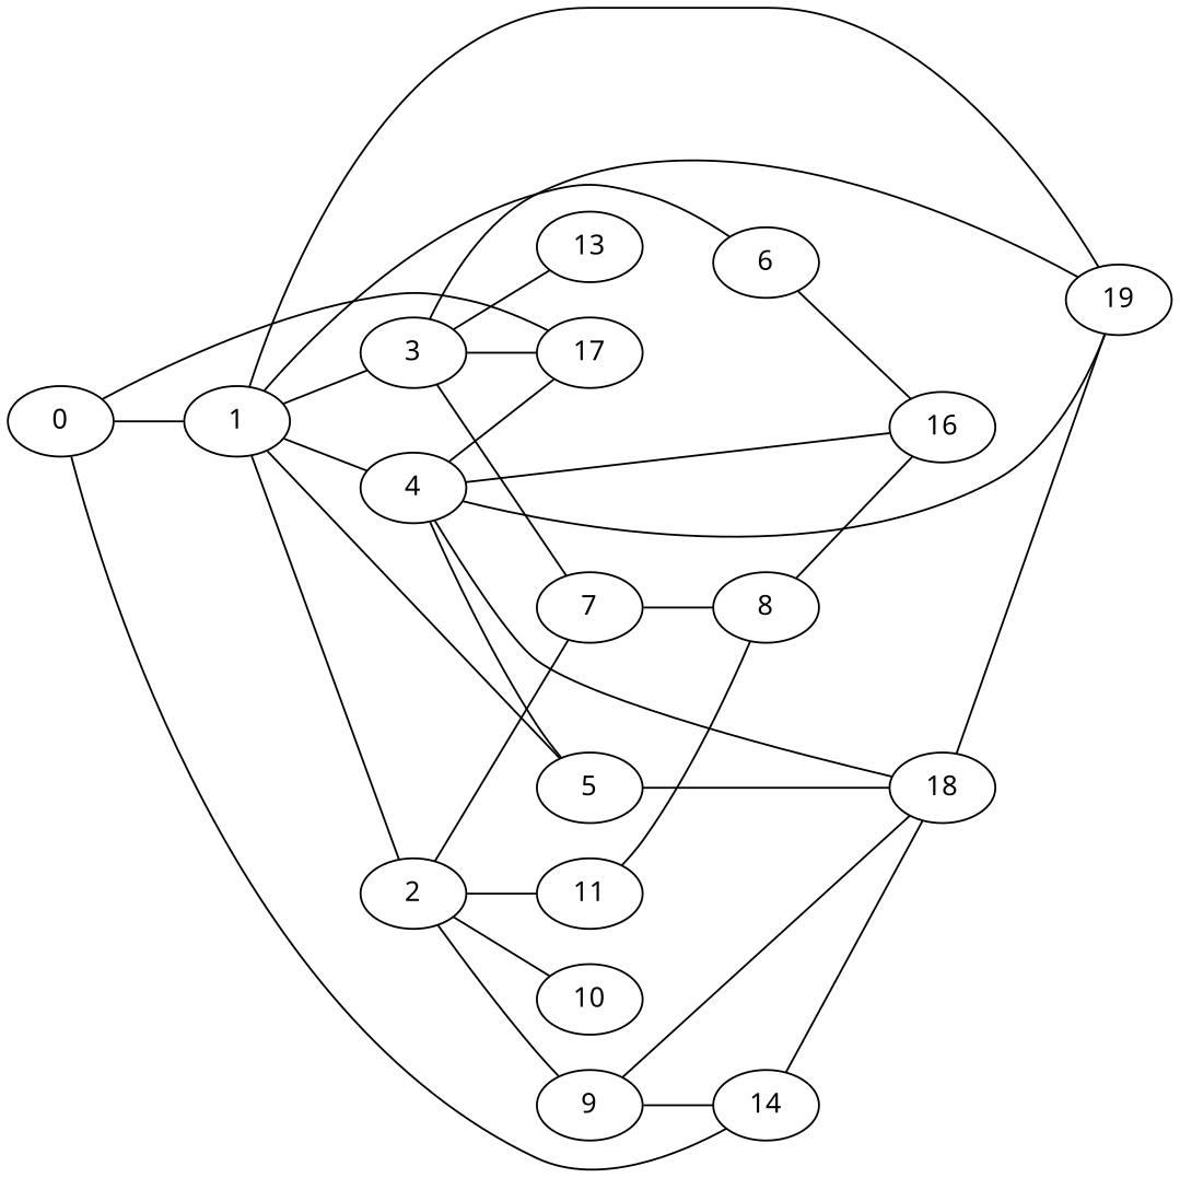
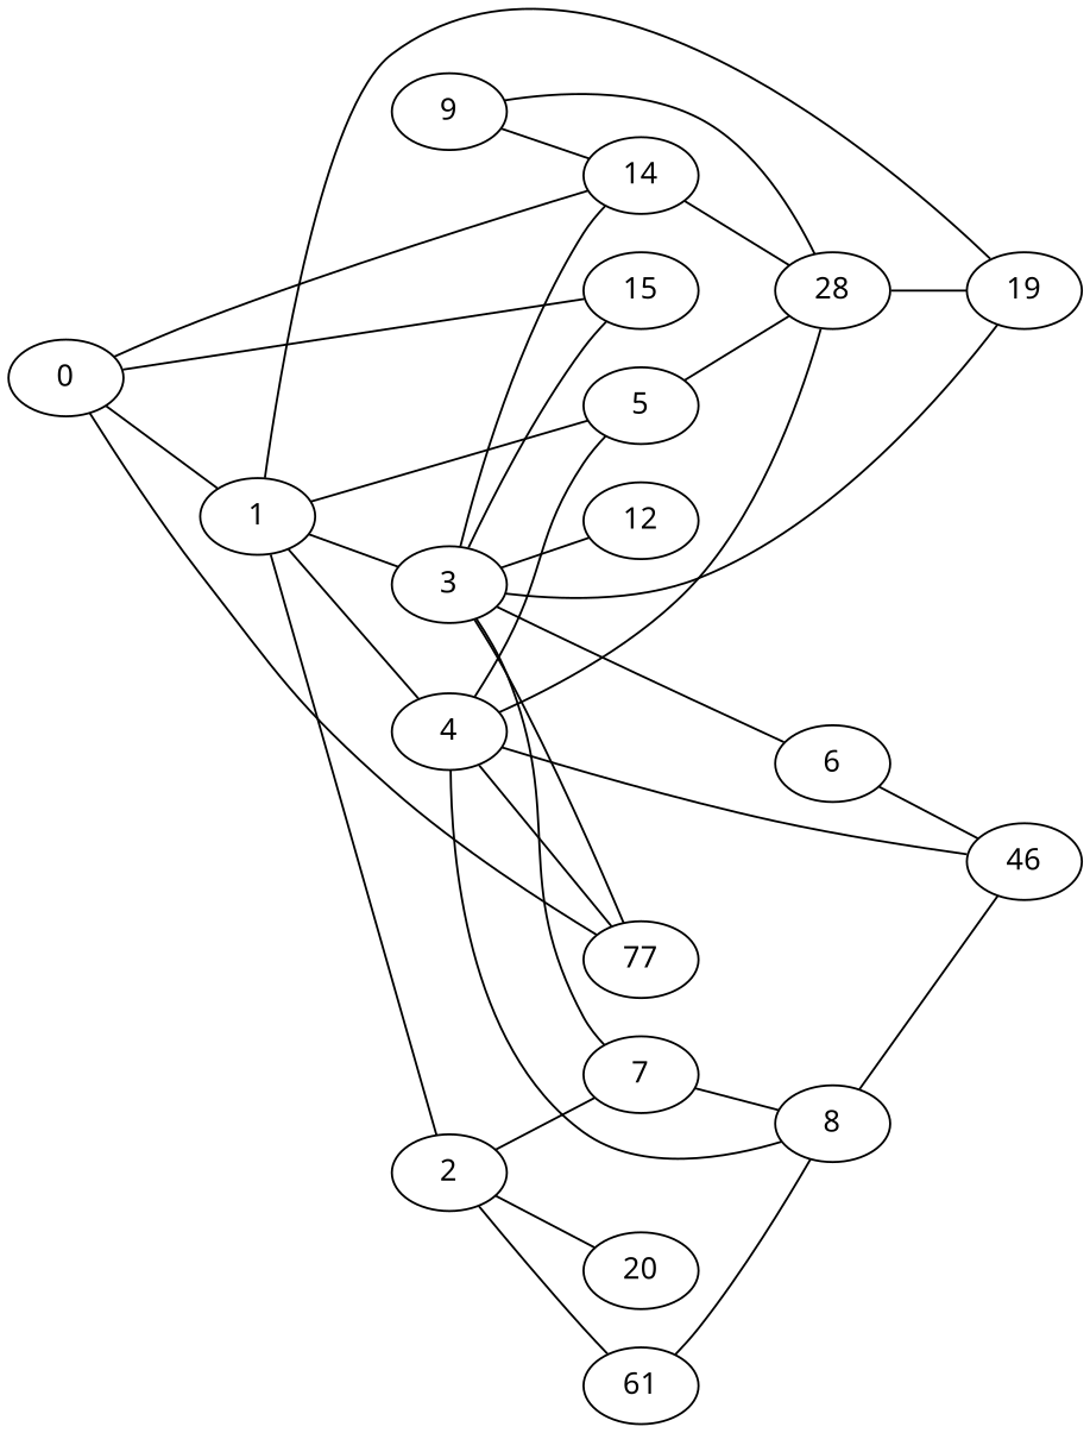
  graph {
    fontname="Noto Sans"
    rankdir=LR
    node [fontname="Noto Sans"]
    edge [fontname="Noto Sans"]
    0
    1
+   15
    14
-   17
+   17 [label=77]
    2
    3
    4
    5
    6
    19
-   18
+   18 [label=28]
    7
    9
-   10
-   11
-   13
-   16
+   10 [label=20]
+   11 [label=61]
+   13 [label=12]
+   16 [label=46]
    8
    0 -- 1
+   0 -- 15
    0 -- 14
    0 -- 17
    1 -- 2
    1 -- 3
    1 -- 4
    1 -- 5
-   1 -- 6
+   3 -- 6
    1 -- 19
    14 -- 18
    2 -- 7
-   2 -- 9
    2 -- 10
    2 -- 11
+   3 -- 15
+   3 -- 14
    3 -- 17
    3 -- 19
    3 -- 7
    3 -- 13
    4 -- 17
    4 -- 5
-   4 -- 19
+   4 -- 8
    4 -- 18
    4 -- 16
    5 -- 18
    6 -- 16
    18 -- 19
    7 -- 8
    9 -- 14
    9 -- 18
    11 -- 8
    8 -- 16
  }
